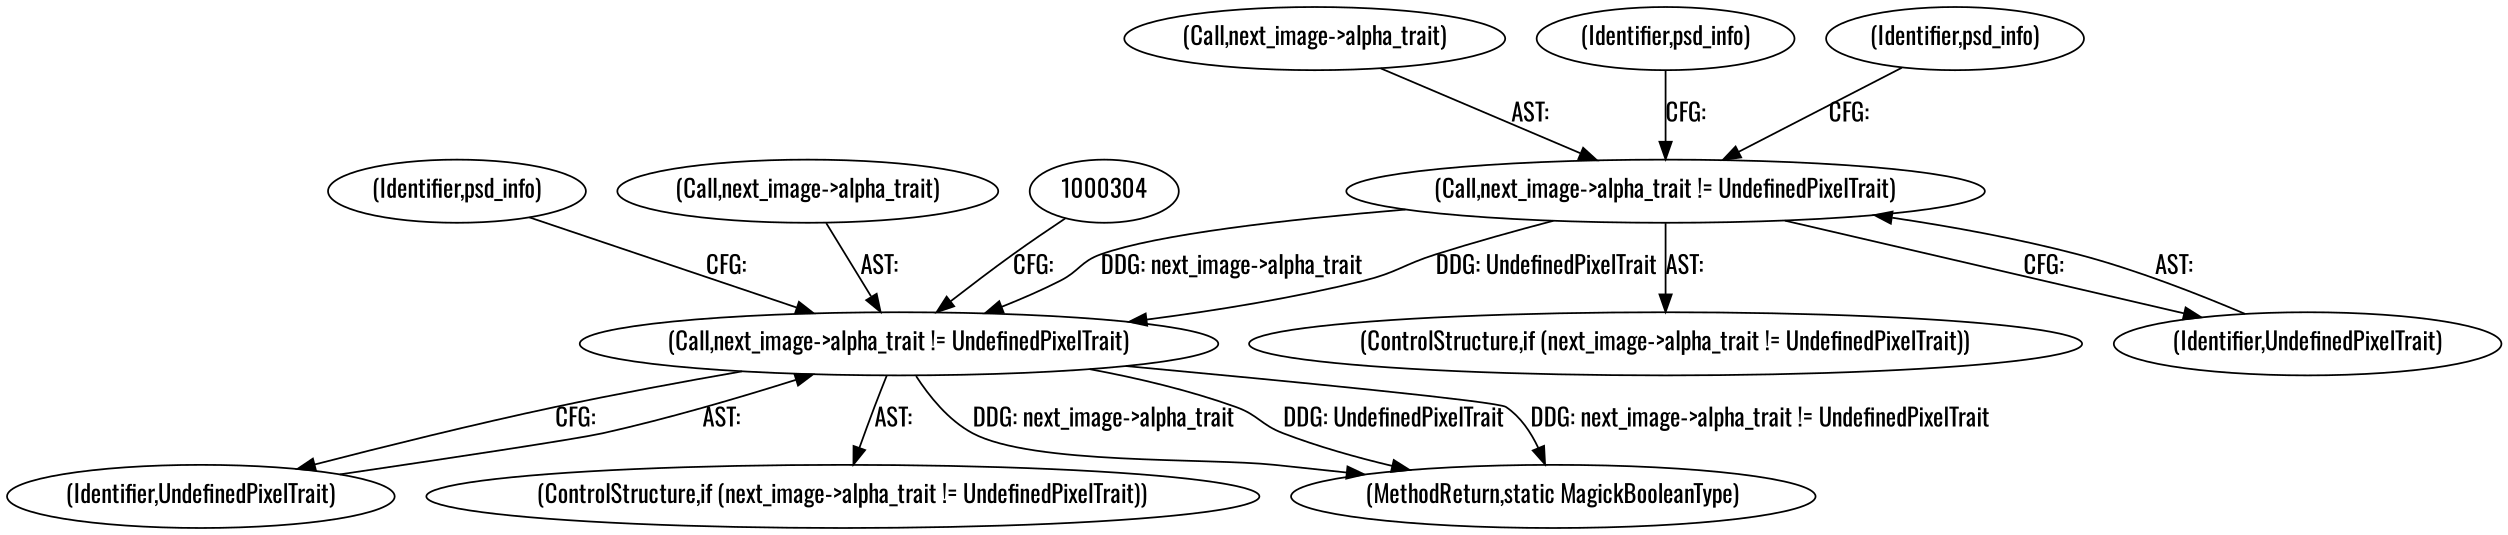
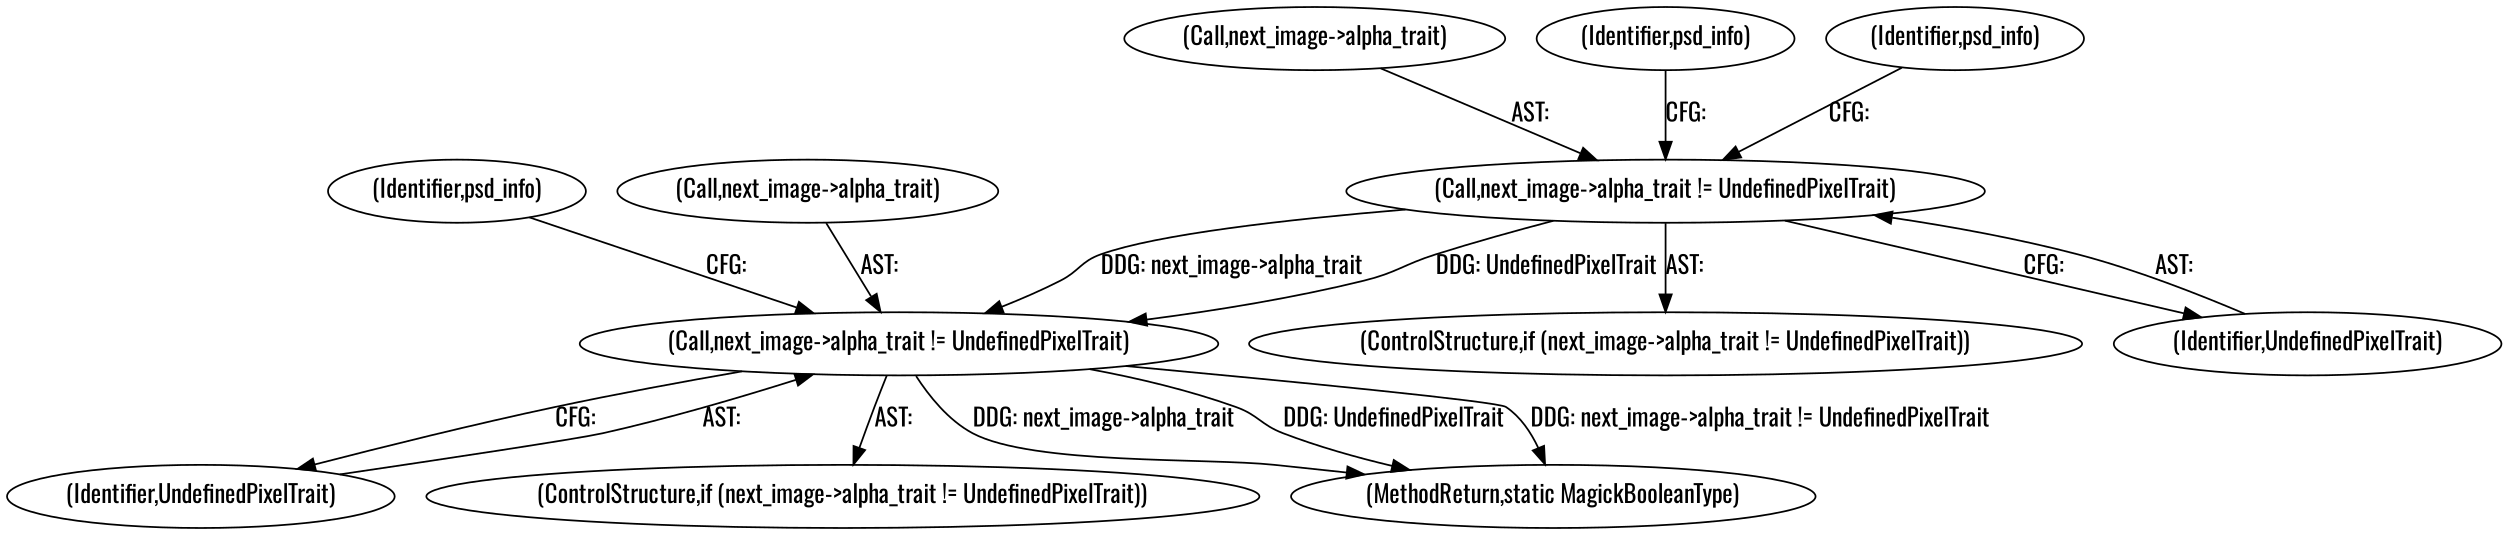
  digraph {
    fontname=Oswald
    node [fontname=Oswald]
    edge [fontname=Oswald]
    n1 [label="(Call,next_image->alpha_trait != UndefinedPixelTrait)"]
    n2 [label="(Call,next_image->alpha_trait != UndefinedPixelTrait)"]
    n3 [label="(ControlStructure,if (next_image->alpha_trait != UndefinedPixelTrait))"]
    n4 [label="(Identifier,UndefinedPixelTrait)"]
    n5 [label="(Identifier,UndefinedPixelTrait)"]
    n6 [label="(ControlStructure,if (next_image->alpha_trait != UndefinedPixelTrait))"]
    n7 [label="(MethodReturn,static MagickBooleanType)"]
    n8 [label="(Identifier,psd_info)"]
    n9 [label="(Call,next_image->alpha_trait)"]
    n10 [label="(Identifier,psd_info)"]
    n11 [label="(Call,next_image->alpha_trait)"]
    n12 [label="(Identifier,psd_info)"]
-   1000304
    n1 -> n2 [label="DDG: next_image->alpha_trait"]
    n1 -> n2 [label="DDG: UndefinedPixelTrait"]
    n1 -> n3 [label="AST: "]
    n1 -> n4 [label="CFG: "]
    n2 -> n5 [label="CFG: "]
    n2 -> n6 [label="AST: "]
    n2 -> n7 [label="DDG: next_image->alpha_trait"]
    n2 -> n7 [label="DDG: UndefinedPixelTrait"]
    n2 -> n7 [label="DDG: next_image->alpha_trait != UndefinedPixelTrait"]
    n4 -> n1 [label="AST: "]
    n5 -> n2 [label="AST: "]
    n8 -> n2 [label="CFG: "]
    n9 -> n1 [label="AST: "]
    n10 -> n1 [label="CFG: "]
    n11 -> n2 [label="AST: "]
    n12 -> n1 [label="CFG: "]
-   1000304 -> n2 [label="CFG: "]
  }
